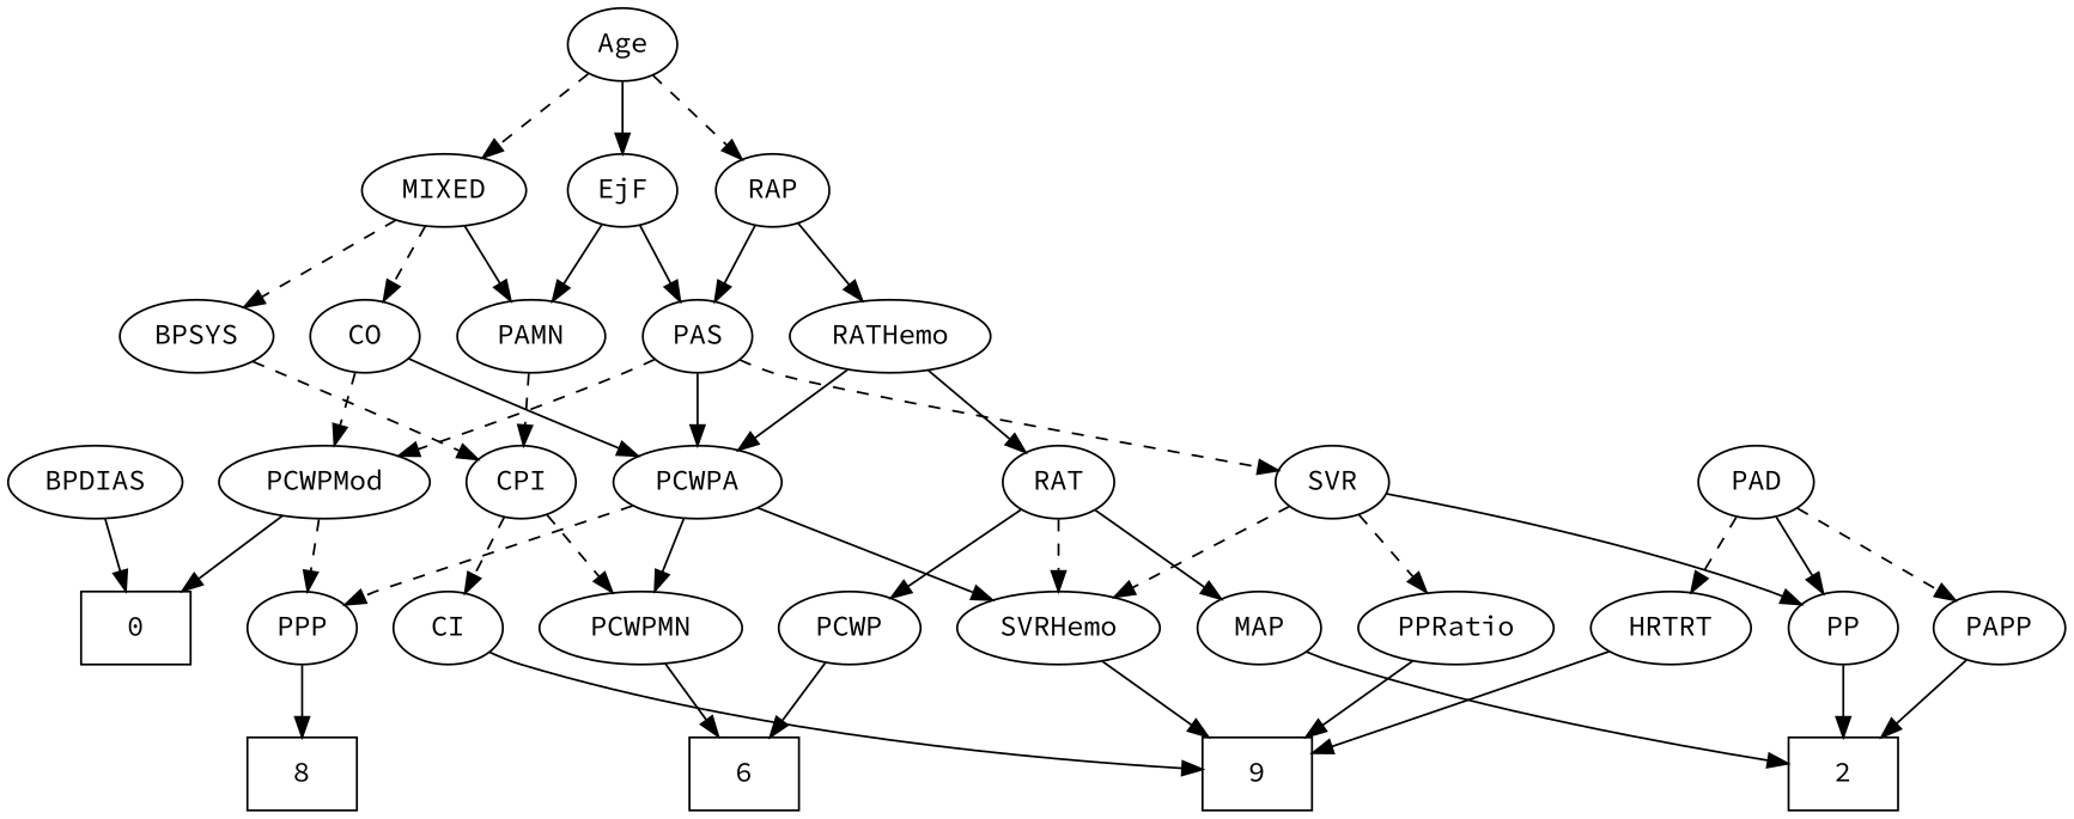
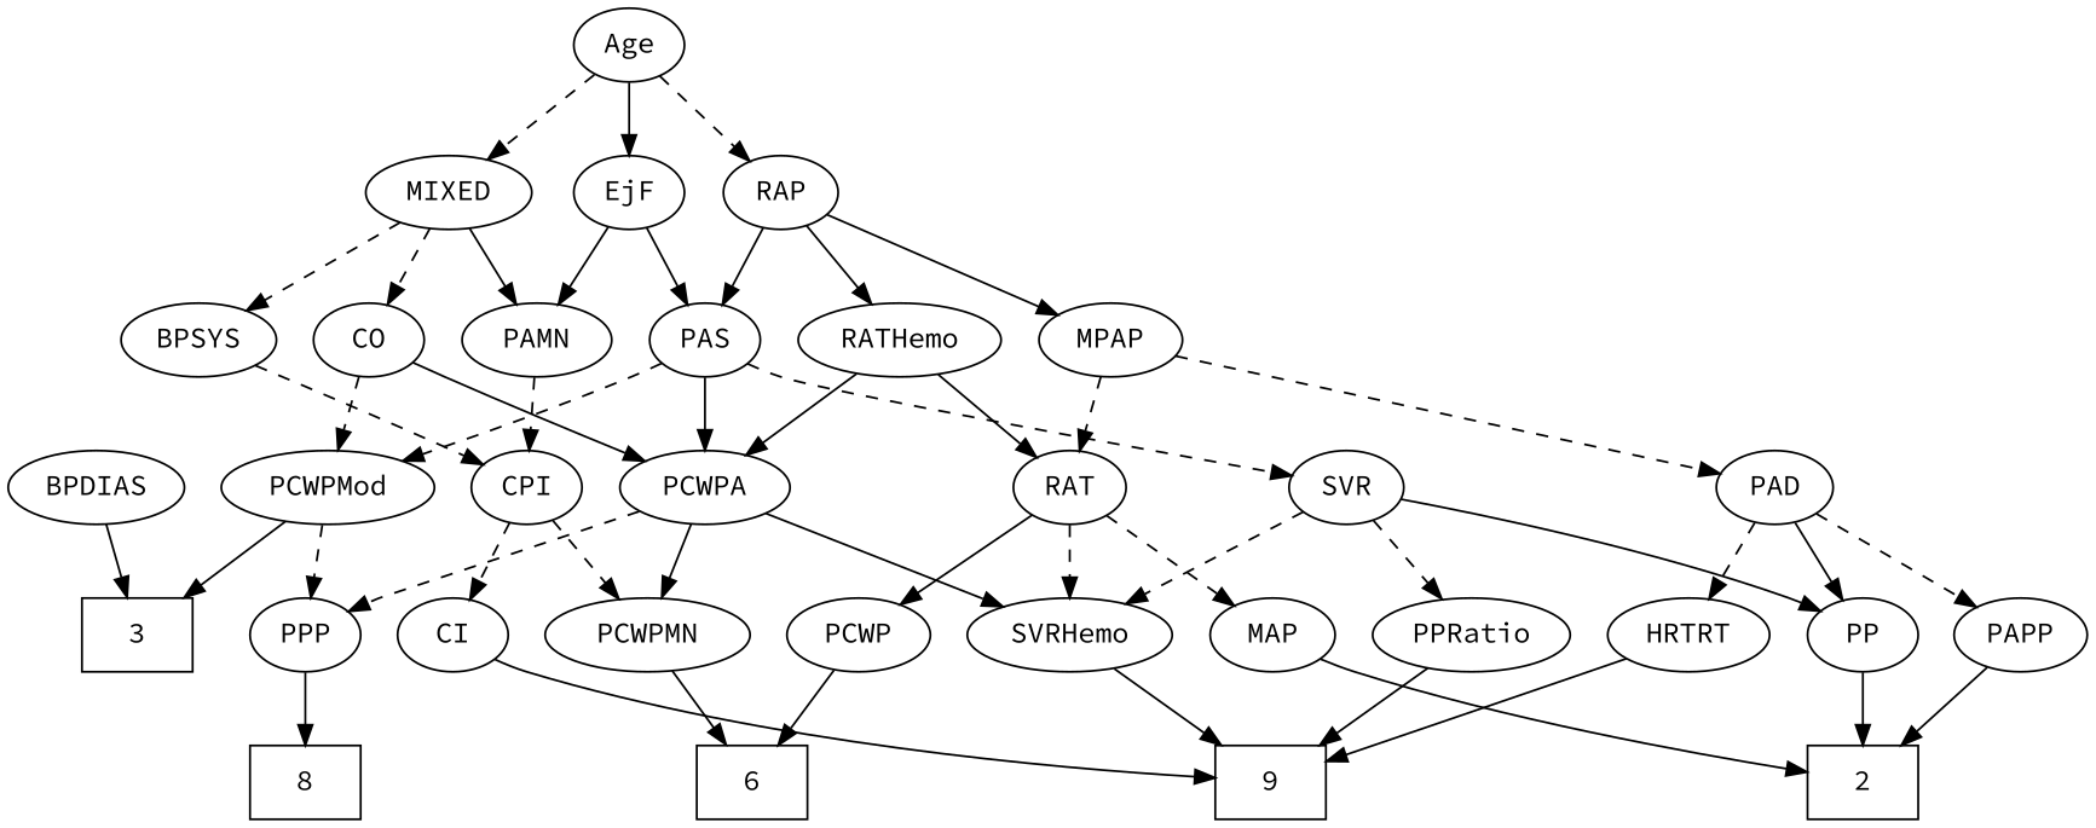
  strict digraph {
    fontname="Source Code Pro"
    node [fontname="Source Code Pro"]
    edge [fontname="Source Code Pro" style=solid]
    n1 [height=0.5 label=8 shape=box width=0.75]
    2 [height=0.5 shape=box width=0.75]
-   3 [height=0.5 shape=box width=0.75 label=0]
+   3 [height=0.5 shape=box width=0.75]
    n4 [height=0.5 label=9 shape=box width=0.75]
    n5 [height=0.5 label=6 shape=box width=0.75]
    Age [height=0.5 width=0.75]
    EjF [height=0.5 width=0.75]
    RAP [height=0.5 width=0.77632]
    MIXED [height=0.5 width=1.1193]
    PAS [height=0.5 width=0.75]
    PAMN [height=0.5 width=1.011]
+   MPAP [height=0.5 width=0.97491]
    RATHemo [height=0.5 width=1.3721]
    BPSYS [height=0.5 width=1.0471]
    CO [height=0.5 width=0.75]
    CPI [height=0.5 width=0.75]
    PCWPMod [height=0.5 width=1.4443]
    PCWPA [height=0.5 width=1.1555]
    SVR [height=0.5 width=0.77632]
    PAD [height=0.5 width=0.79437]
    RAT [height=0.5 width=0.75827]
    PCWPMN [height=0.5 width=1.3902]
    CI [height=0.5 width=0.75]
    PPP [height=0.5 width=0.75]
    SVRHemo [height=0.5 width=1.3902]
    PP [height=0.5 width=0.75]
    PPRatio [height=0.5 width=1.1013]
    PAPP [height=0.5 width=0.88464]
    HRTRT [height=0.5 width=1.1013]
    MAP [height=0.5 width=0.84854]
    PCWP [height=0.5 width=0.97491]
    BPDIAS [height=0.5 width=1.1735]
    Age -> EjF
    Age -> RAP [style=dashed]
    Age -> MIXED [style=dashed]
    EjF -> PAS
    EjF -> PAMN
    RAP -> PAS
+   RAP -> MPAP
    RAP -> RATHemo
    MIXED -> PAMN
    MIXED -> BPSYS [style=dashed]
    MIXED -> CO [style=dashed]
    PAS -> PCWPMod [style=dashed]
    PAS -> PCWPA
    PAS -> SVR [style=dashed]
    PAMN -> CPI [style=dashed]
+   MPAP -> PAD [style=dashed]
+   MPAP -> RAT [style=dashed]
    RATHemo -> PCWPA
    RATHemo -> RAT
    BPSYS -> CPI [style=dashed]
    CO -> PCWPMod [style=dashed]
    CO -> PCWPA
    CPI -> PCWPMN [style=dashed]
    CPI -> CI [style=dashed]
    PCWPMod -> 3
    PCWPMod -> PPP [style=dashed]
    PCWPA -> PCWPMN
    PCWPA -> PPP [style=dashed]
    PCWPA -> SVRHemo
    SVR -> SVRHemo [style=dashed]
    SVR -> PP
    SVR -> PPRatio [style=dashed]
    PAD -> PP
    PAD -> PAPP [style=dashed]
    PAD -> HRTRT [style=dashed]
    RAT -> SVRHemo [style=dashed]
-   RAT -> MAP
+   RAT -> MAP [style=dashed]
    RAT -> PCWP
    PCWPMN -> n5
    CI -> n4
    PPP -> n1
    SVRHemo -> n4
    PP -> 2
    PPRatio -> n4
    PAPP -> 2
    HRTRT -> n4
    MAP -> 2
    PCWP -> n5
    BPDIAS -> 3
  }
